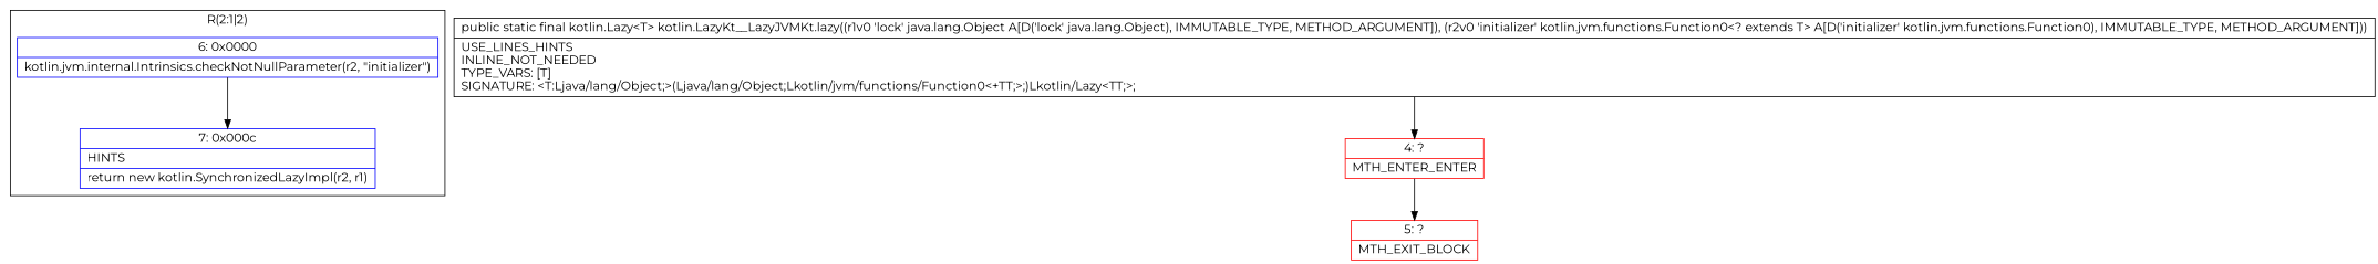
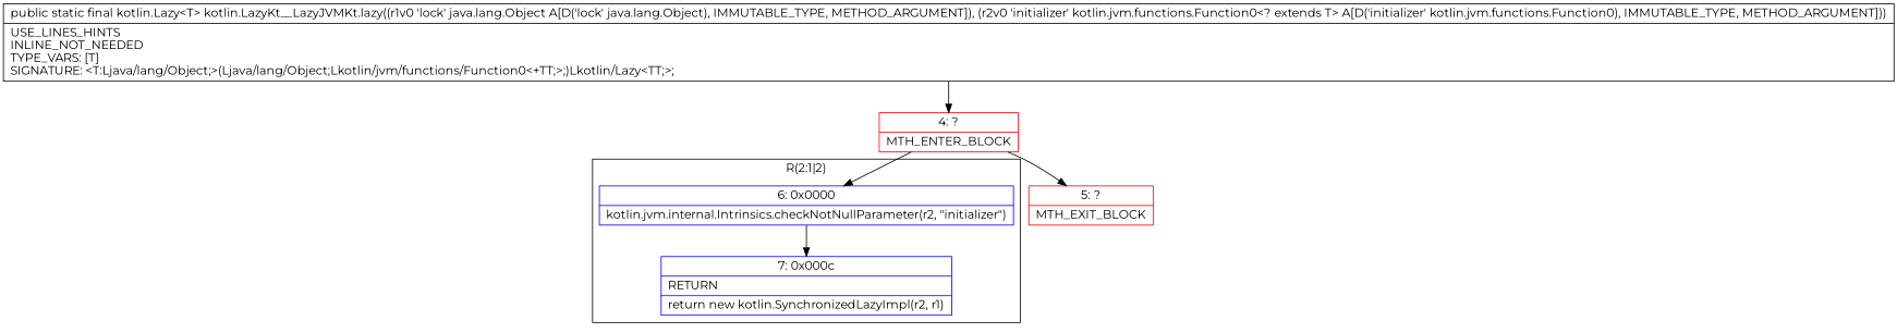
  digraph {
    fontname=Montserrat
    node [color=blue fontname=Montserrat shape=record]
    edge [fontname=Montserrat]
    n1 [label="{6\:\ 0x0000|kotlin.jvm.internal.Intrinsics.checkNotNullParameter(r2, \"initializer\")\l}"]
-   n2 [label="{7\:\ 0x000c|HINTS\l|return new kotlin.SynchronizedLazyImpl(r2, r1)\l}"]
+   n2 [label="{7\:\ 0x000c|RETURN\l|return new kotlin.SynchronizedLazyImpl(r2, r1)\l}"]
    n3 [color=red label="{5\:\ ?|MTH_EXIT_BLOCK\l}"]
-   n4 [color=red label="{4\:\ ?|MTH_ENTER_ENTER\l}"]
+   n4 [color=red label="{4\:\ ?|MTH_ENTER_BLOCK\l}"]
    n5 [label="{public static final kotlin.Lazy\<T\> kotlin.LazyKt__LazyJVMKt.lazy((r1v0 'lock' java.lang.Object A[D('lock' java.lang.Object), IMMUTABLE_TYPE, METHOD_ARGUMENT]), (r2v0 'initializer' kotlin.jvm.functions.Function0\<? extends T\> A[D('initializer' kotlin.jvm.functions.Function0), IMMUTABLE_TYPE, METHOD_ARGUMENT]))  | USE_LINES_HINTS\lINLINE_NOT_NEEDED\lTYPE_VARS: [T]\lSIGNATURE: \<T:Ljava\/lang\/Object;\>(Ljava\/lang\/Object;Lkotlin\/jvm\/functions\/Function0\<+TT;\>;)Lkotlin\/Lazy\<TT;\>;\l}" color=""]
    subgraph cluster_1 {
      label="R(2:1|2)"
      n1
      n2
    }
    n1 -> n2
+   n4 -> n1
    n4 -> n3
    n5 -> n4
  }
